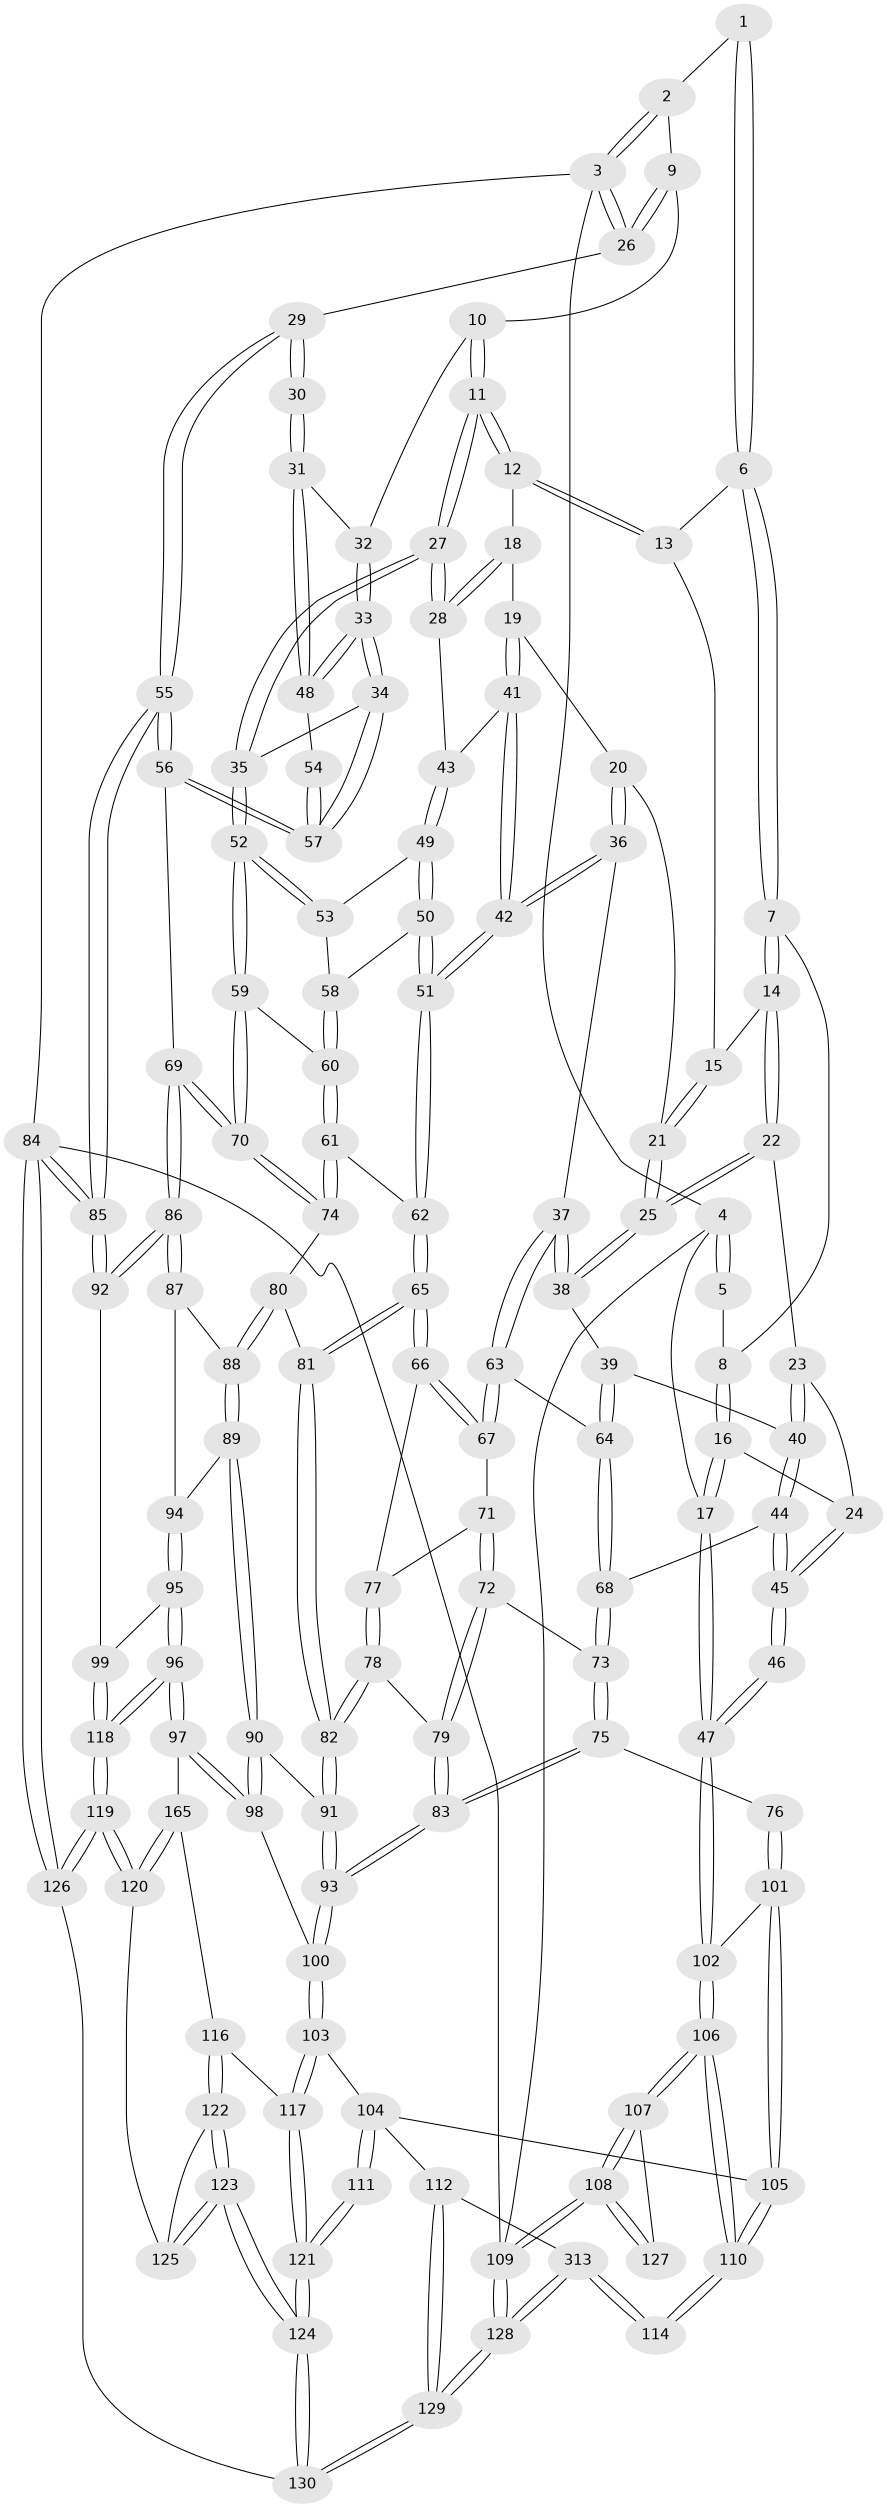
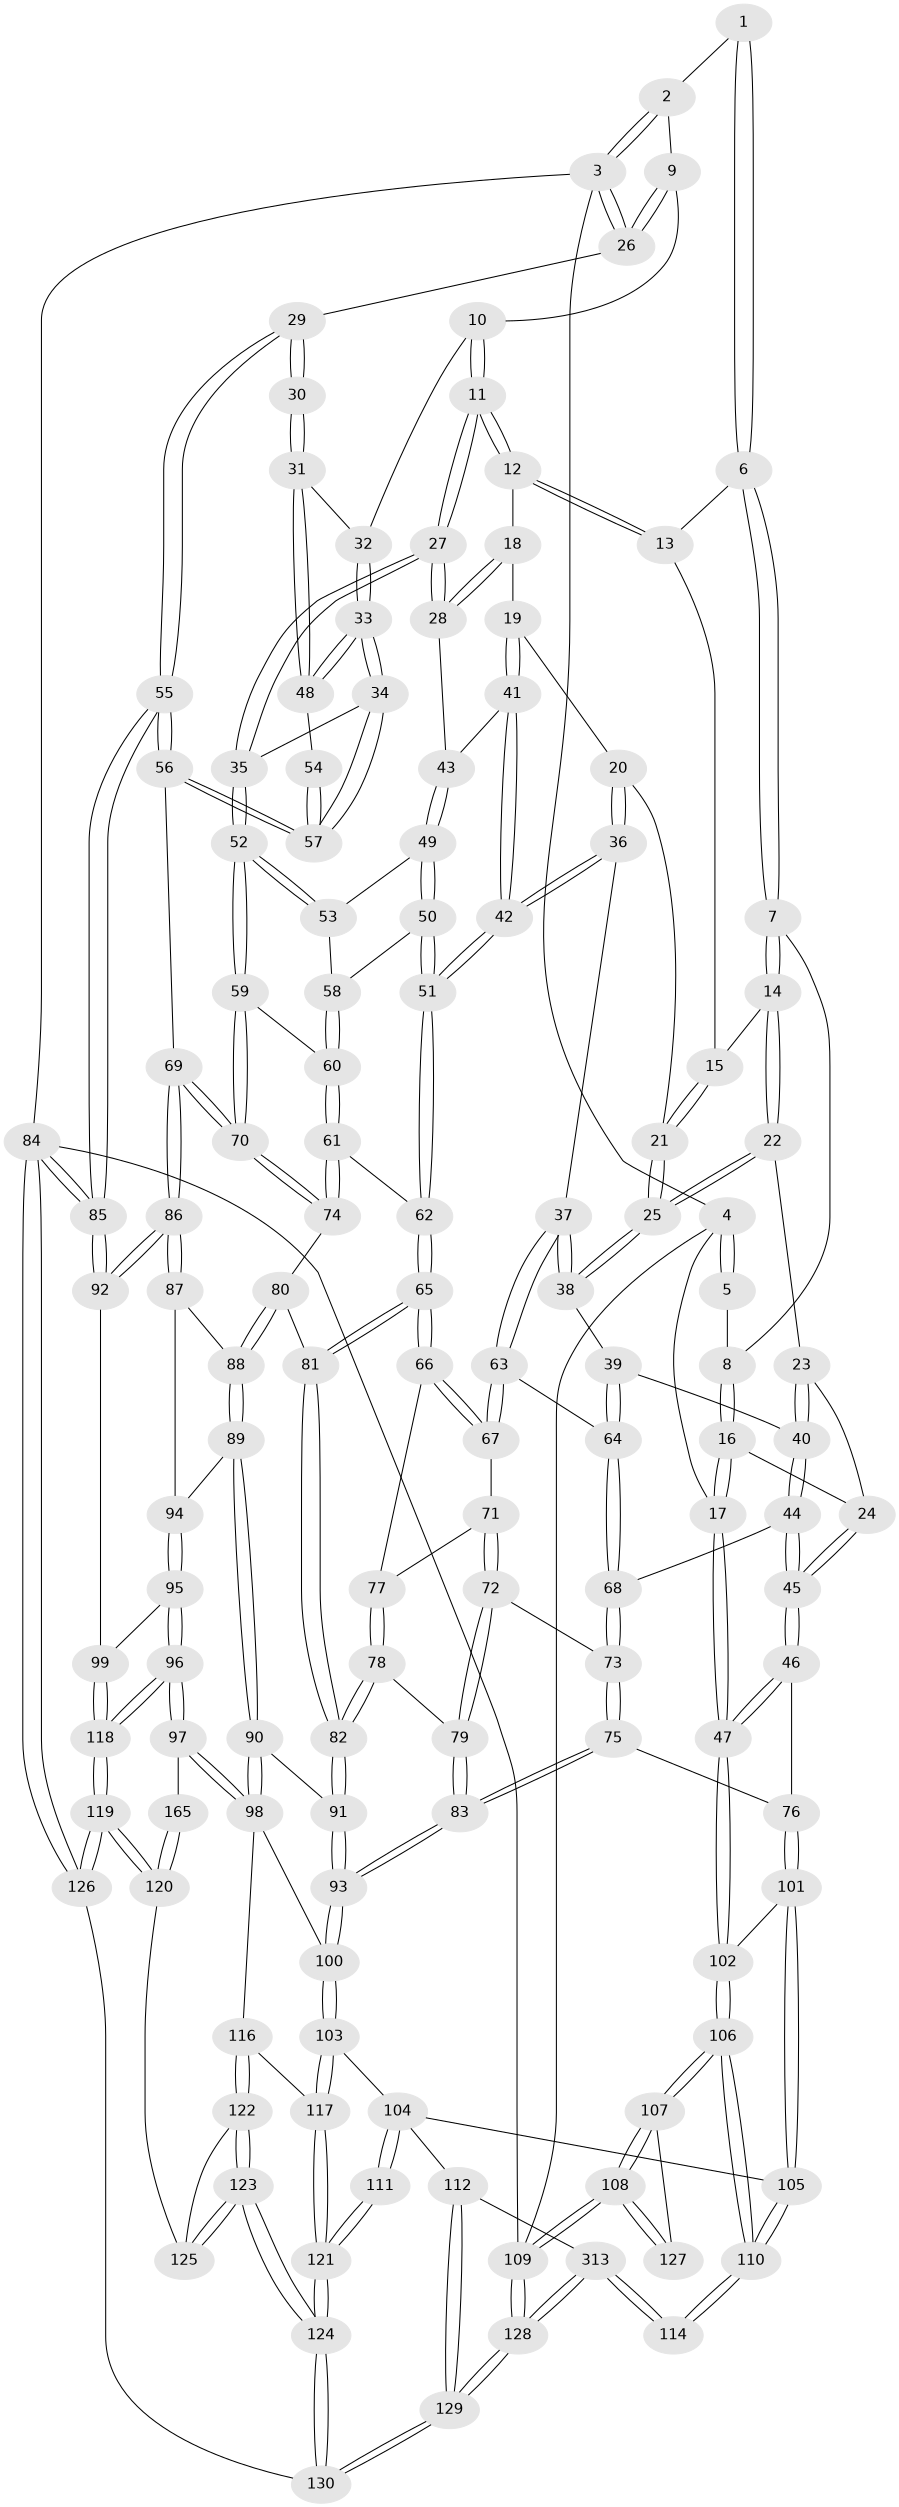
  graph {
    fontname="DejaVu Sans"
    node [color=gray90 fontname="DejaVu Sans" style=filled]
    edge [fontname="DejaVu Sans"]
    1
    2
    6
    3
    9
    7
    13
    4
    26
    84
    10
    5
    17
    109
    29
    85
    126
    8
    47
    128
    16
    14
    15
    22
    24
    11
    32
    12
    27
    33
    18
    28
    35
    19
    21
    25
    23
    45
    102
    20
    41
    43
    36
    42
    37
    38
    40
    44
    46
    39
    30
    55
    52
    49
    31
    56
    48
    54
    34
    57
    53
    59
    63
    51
    64
    67
    68
    62
    50
    73
    76
    101
    106
    58
    60
    65
    70
    69
    92
    86
    61
    74
    80
    66
    81
    71
    77
    82
    78
    72
    75
    87
    79
    83
    88
    93
    105
    91
    89
    100
    130
    99
    94
    95
    90
    98
    118
    103
    96
    97
    n111 [label=165]
    119
    116
    120
    104
    117
    110
    107
    111
    112
    121
    114
    108
    127
    129
    n126 [label=313]
    124
    122
    125
    123
    1 -- 2
    1 -- 6
    1 -- 6
    2 -- 3
    2 -- 3
    2 -- 9
    6 -- 7
    6 -- 7
    6 -- 13
    3 -- 4
    3 -- 26
    3 -- 26
    3 -- 84
    9 -- 26
    9 -- 26
    9 -- 10
    7 -- 8
    7 -- 14
    7 -- 14
    13 -- 15
    4 -- 5
    4 -- 5
    4 -- 17
    4 -- 109
    26 -- 29
    84 -- 109
    84 -- 85
    84 -- 85
    84 -- 126
    84 -- 126
    10 -- 11
    10 -- 11
    10 -- 32
    5 -- 8
    17 -- 47
    17 -- 47
    109 -- 128
    109 -- 128
    29 -- 30
    29 -- 30
    29 -- 55
    29 -- 55
    85 -- 92
    85 -- 92
    126 -- 130
    8 -- 16
    8 -- 16
    47 -- 102
    47 -- 102
    128 -- 129
    128 -- 129
    16 -- 17
    16 -- 17
    16 -- 24
    14 -- 15
    14 -- 22
    14 -- 22
    15 -- 21
    15 -- 21
    22 -- 25
    22 -- 25
    22 -- 23
    24 -- 45
    24 -- 45
    11 -- 12
    11 -- 12
    11 -- 27
    11 -- 27
    32 -- 33
    32 -- 33
    12 -- 13
    12 -- 13
    12 -- 18
    27 -- 28
    27 -- 28
    27 -- 35
    27 -- 35
    33 -- 48
    33 -- 48
    33 -- 34
    33 -- 34
    18 -- 28
    18 -- 28
    18 -- 19
    28 -- 43
    35 -- 52
    35 -- 52
    19 -- 20
    19 -- 41
    19 -- 41
    21 -- 25
    21 -- 25
    25 -- 38
    25 -- 38
    23 -- 24
    23 -- 40
    23 -- 40
    45 -- 46
    45 -- 46
    102 -- 106
    102 -- 106
    20 -- 21
    20 -- 36
    20 -- 36
    41 -- 43
    41 -- 42
    41 -- 42
    43 -- 49
    43 -- 49
    36 -- 42
    36 -- 42
    36 -- 37
    42 -- 51
    42 -- 51
    37 -- 38
    37 -- 38
    37 -- 63
    37 -- 63
    38 -- 39
    40 -- 44
    40 -- 44
    44 -- 45
    44 -- 45
    44 -- 68
    46 -- 47
    46 -- 47
+   46 -- 76
    39 -- 40
    39 -- 64
    39 -- 64
    30 -- 31
    30 -- 31
    55 -- 85
    55 -- 85
    55 -- 56
    55 -- 56
    52 -- 53
    52 -- 53
    52 -- 59
    52 -- 59
    49 -- 53
    49 -- 50
    49 -- 50
    31 -- 32
    31 -- 48
    31 -- 48
    56 -- 57
    56 -- 57
    56 -- 69
    48 -- 54
    54 -- 57
    54 -- 57
    34 -- 35
    34 -- 57
    34 -- 57
    53 -- 58
    59 -- 60
    59 -- 70
    59 -- 70
    63 -- 64
    63 -- 67
    63 -- 67
    51 -- 62
    51 -- 62
    64 -- 68
    64 -- 68
    67 -- 71
    68 -- 73
    68 -- 73
    62 -- 65
    62 -- 65
    50 -- 51
    50 -- 51
    50 -- 58
    73 -- 75
    73 -- 75
    76 -- 101
    76 -- 101
    101 -- 102
    101 -- 105
    101 -- 105
    106 -- 110
    106 -- 110
    106 -- 107
    106 -- 107
    58 -- 60
    58 -- 60
    60 -- 61
    60 -- 61
    65 -- 66
    65 -- 66
    65 -- 81
    65 -- 81
    70 -- 74
    70 -- 74
    69 -- 70
    69 -- 70
    69 -- 86
    69 -- 86
    92 -- 99
    86 -- 92
    86 -- 92
    86 -- 87
    86 -- 87
    61 -- 62
    61 -- 74
    61 -- 74
    74 -- 80
    80 -- 81
    80 -- 88
    80 -- 88
    66 -- 67
    66 -- 67
    66 -- 77
    81 -- 82
    81 -- 82
    71 -- 77
    71 -- 72
    71 -- 72
    77 -- 78
    77 -- 78
    82 -- 91
    82 -- 91
    78 -- 82
    78 -- 82
    78 -- 79
    72 -- 73
    72 -- 79
    72 -- 79
    75 -- 76
    75 -- 83
    75 -- 83
    87 -- 88
    87 -- 94
    79 -- 83
    79 -- 83
    83 -- 93
    83 -- 93
    88 -- 89
    88 -- 89
    93 -- 100
    93 -- 100
    105 -- 110
    105 -- 110
    91 -- 93
    91 -- 93
    89 -- 94
    89 -- 90
    89 -- 90
    100 -- 103
    100 -- 103
    99 -- 118
    99 -- 118
    94 -- 95
    94 -- 95
    95 -- 99
    95 -- 96
    95 -- 96
    90 -- 91
    90 -- 98
    90 -- 98
    98 -- 100
    118 -- 119
    118 -- 119
    103 -- 104
    103 -- 117
    103 -- 117
    96 -- 118
    96 -- 118
    96 -- 97
    96 -- 97
    97 -- 98
    97 -- 98
    97 -- n111
-   n111 -- 116
+   98 -- 116
    n111 -- 120
    n111 -- 120
    119 -- 126
    119 -- 126
    119 -- 120
    119 -- 120
    116 -- 117
    116 -- 122
    116 -- 122
    120 -- 125
    104 -- 105
    104 -- 111
    104 -- 111
    104 -- 112
    117 -- 121
    117 -- 121
    110 -- 114
    110 -- 114
    107 -- 108
    107 -- 108
    107 -- 127
    111 -- 121
    111 -- 121
    112 -- 129
    112 -- 129
    112 -- n126
    121 -- 124
    121 -- 124
    108 -- 109
    108 -- 109
    108 -- 127
    108 -- 127
    129 -- 130
    129 -- 130
    n126 -- 128
    n126 -- 128
    n126 -- 114
    n126 -- 114
    124 -- 130
    124 -- 130
    122 -- 125
    122 -- 123
    122 -- 123
    123 -- 124
    123 -- 124
    123 -- 125
    123 -- 125
  }
